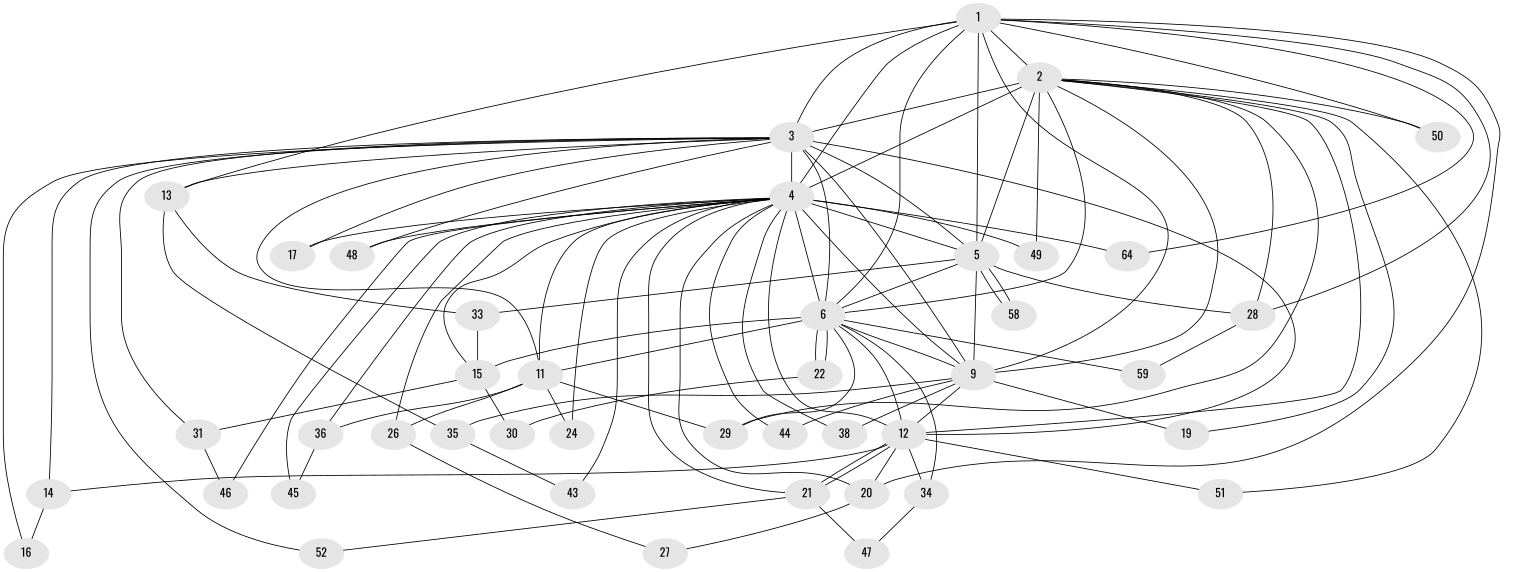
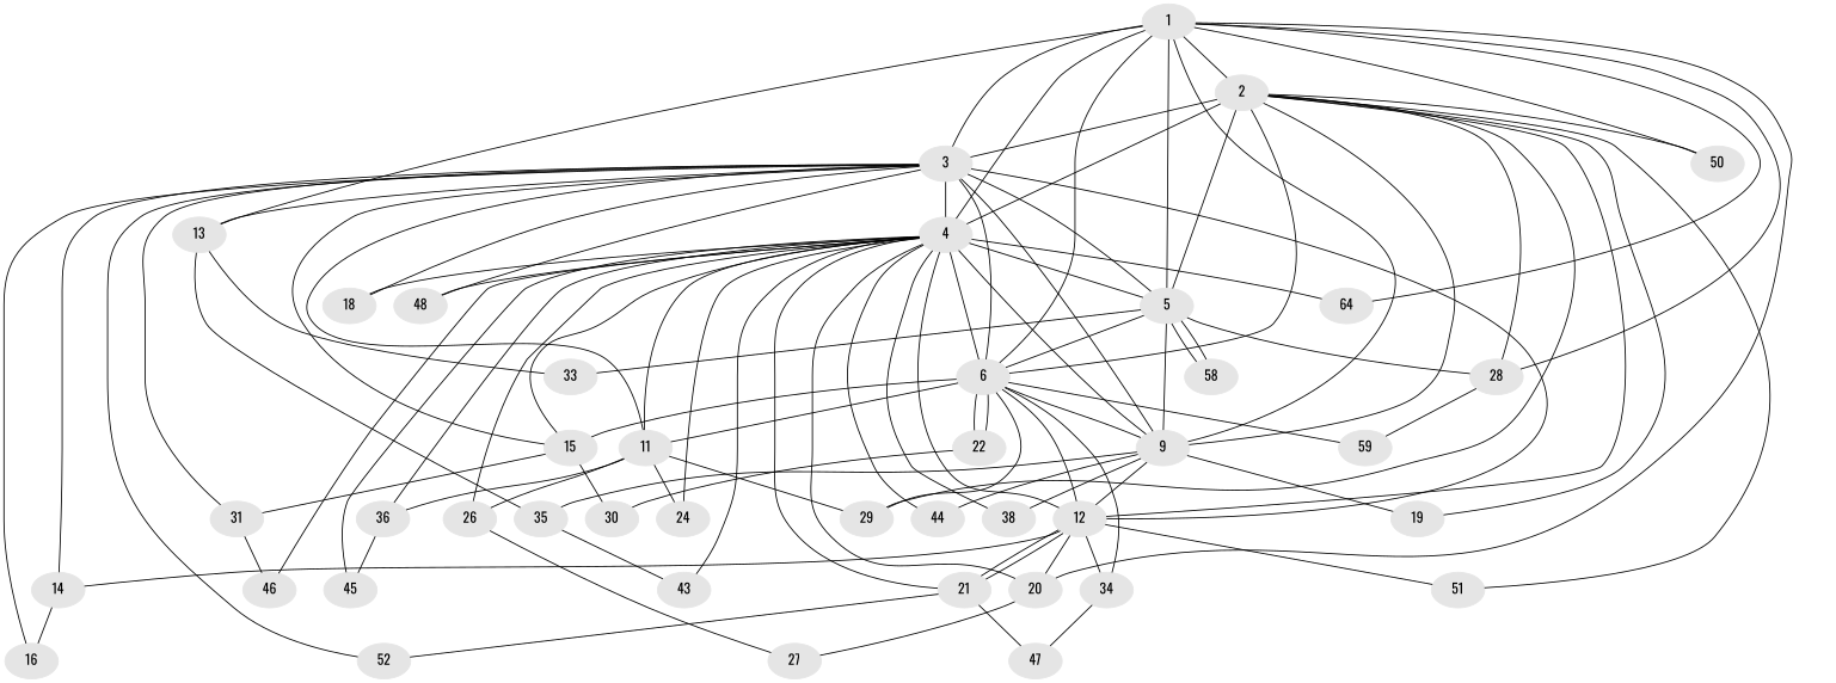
  graph {
    fontname=Oswald
    node [color=gray90 fontname=Oswald style=filled]
    edge [fontname=Oswald]
    2 [super="+32+57+10"]
    3 [super="+60+18"]
    4 [super="+40+7"]
    5
    6 [super="+25"]
    9
    28
    50
    12 [super="+63+42"]
    19
    29
-   49
    51
    1
    13
    20
    64
    11
    14
    15 [super="+23"]
    16
-   17
+   17 [label=18]
    31
    48
    52
    21 [super="+56"]
    24
    26
    36
    38
    43
    44
    45
    46
    33
    58
    22
    34
    59
    35
    27
    30
    47
    2 -- 3 [weight=2]
    2 -- 4 [weight=9]
    2 -- 5 [weight=2]
    2 -- 6 [weight=2]
    2 -- 9 [weight=2]
    2 -- 28
    2 -- 50
    2 -- 12 [weight=2]
    2 -- 19
    2 -- 29
-   2 -- 49
    2 -- 51
    3 -- 4 [weight=4]
    3 -- 5
    3 -- 6
    3 -- 9
    3 -- 12
    3 -- 13
    3 -- 11
    3 -- 14
-   33 -- 15
+   3 -- 15
    3 -- 16
    3 -- 17
    3 -- 31
    3 -- 48
    3 -- 52
    4 -- 5 [weight=3]
    4 -- 6 [weight=4]
    4 -- 9 [weight=3]
    4 -- 12 [weight=2]
-   4 -- 49
    4 -- 20
    4 -- 64
    4 -- 11
    4 -- 15
    4 -- 17
    4 -- 48
    4 -- 21
    4 -- 24
    4 -- 26
    4 -- 36
    4 -- 38
    4 -- 43
    4 -- 44
    4 -- 45
    4 -- 46
    5 -- 6
    5 -- 9
    5 -- 28
    5 -- 33
    5 -- 58
    5 -- 58
    6 -- 9
    6 -- 12
    6 -- 29
    6 -- 11
    6 -- 15
    6 -- 22
    6 -- 22
    6 -- 34
    6 -- 59
    9 -- 12
    9 -- 19
    9 -- 38
    9 -- 44
    9 -- 35
    28 -- 59
    12 -- 51
    12 -- 20
    12 -- 14
    12 -- 21
    12 -- 21
    12 -- 34
    1 -- 2 [weight=2]
    1 -- 3
    1 -- 4 [weight=3]
    1 -- 5
    1 -- 6
    1 -- 9
    1 -- 28
    1 -- 50
    1 -- 13
    1 -- 20
    1 -- 64
    13 -- 33
    13 -- 35
    20 -- 27
    11 -- 29
    11 -- 24
    11 -- 26
    11 -- 36
    14 -- 16
    15 -- 31
    15 -- 30
    31 -- 46
    21 -- 52
    21 -- 47
    26 -- 27
    36 -- 45
    22 -- 30
    34 -- 47
    35 -- 43
  }
